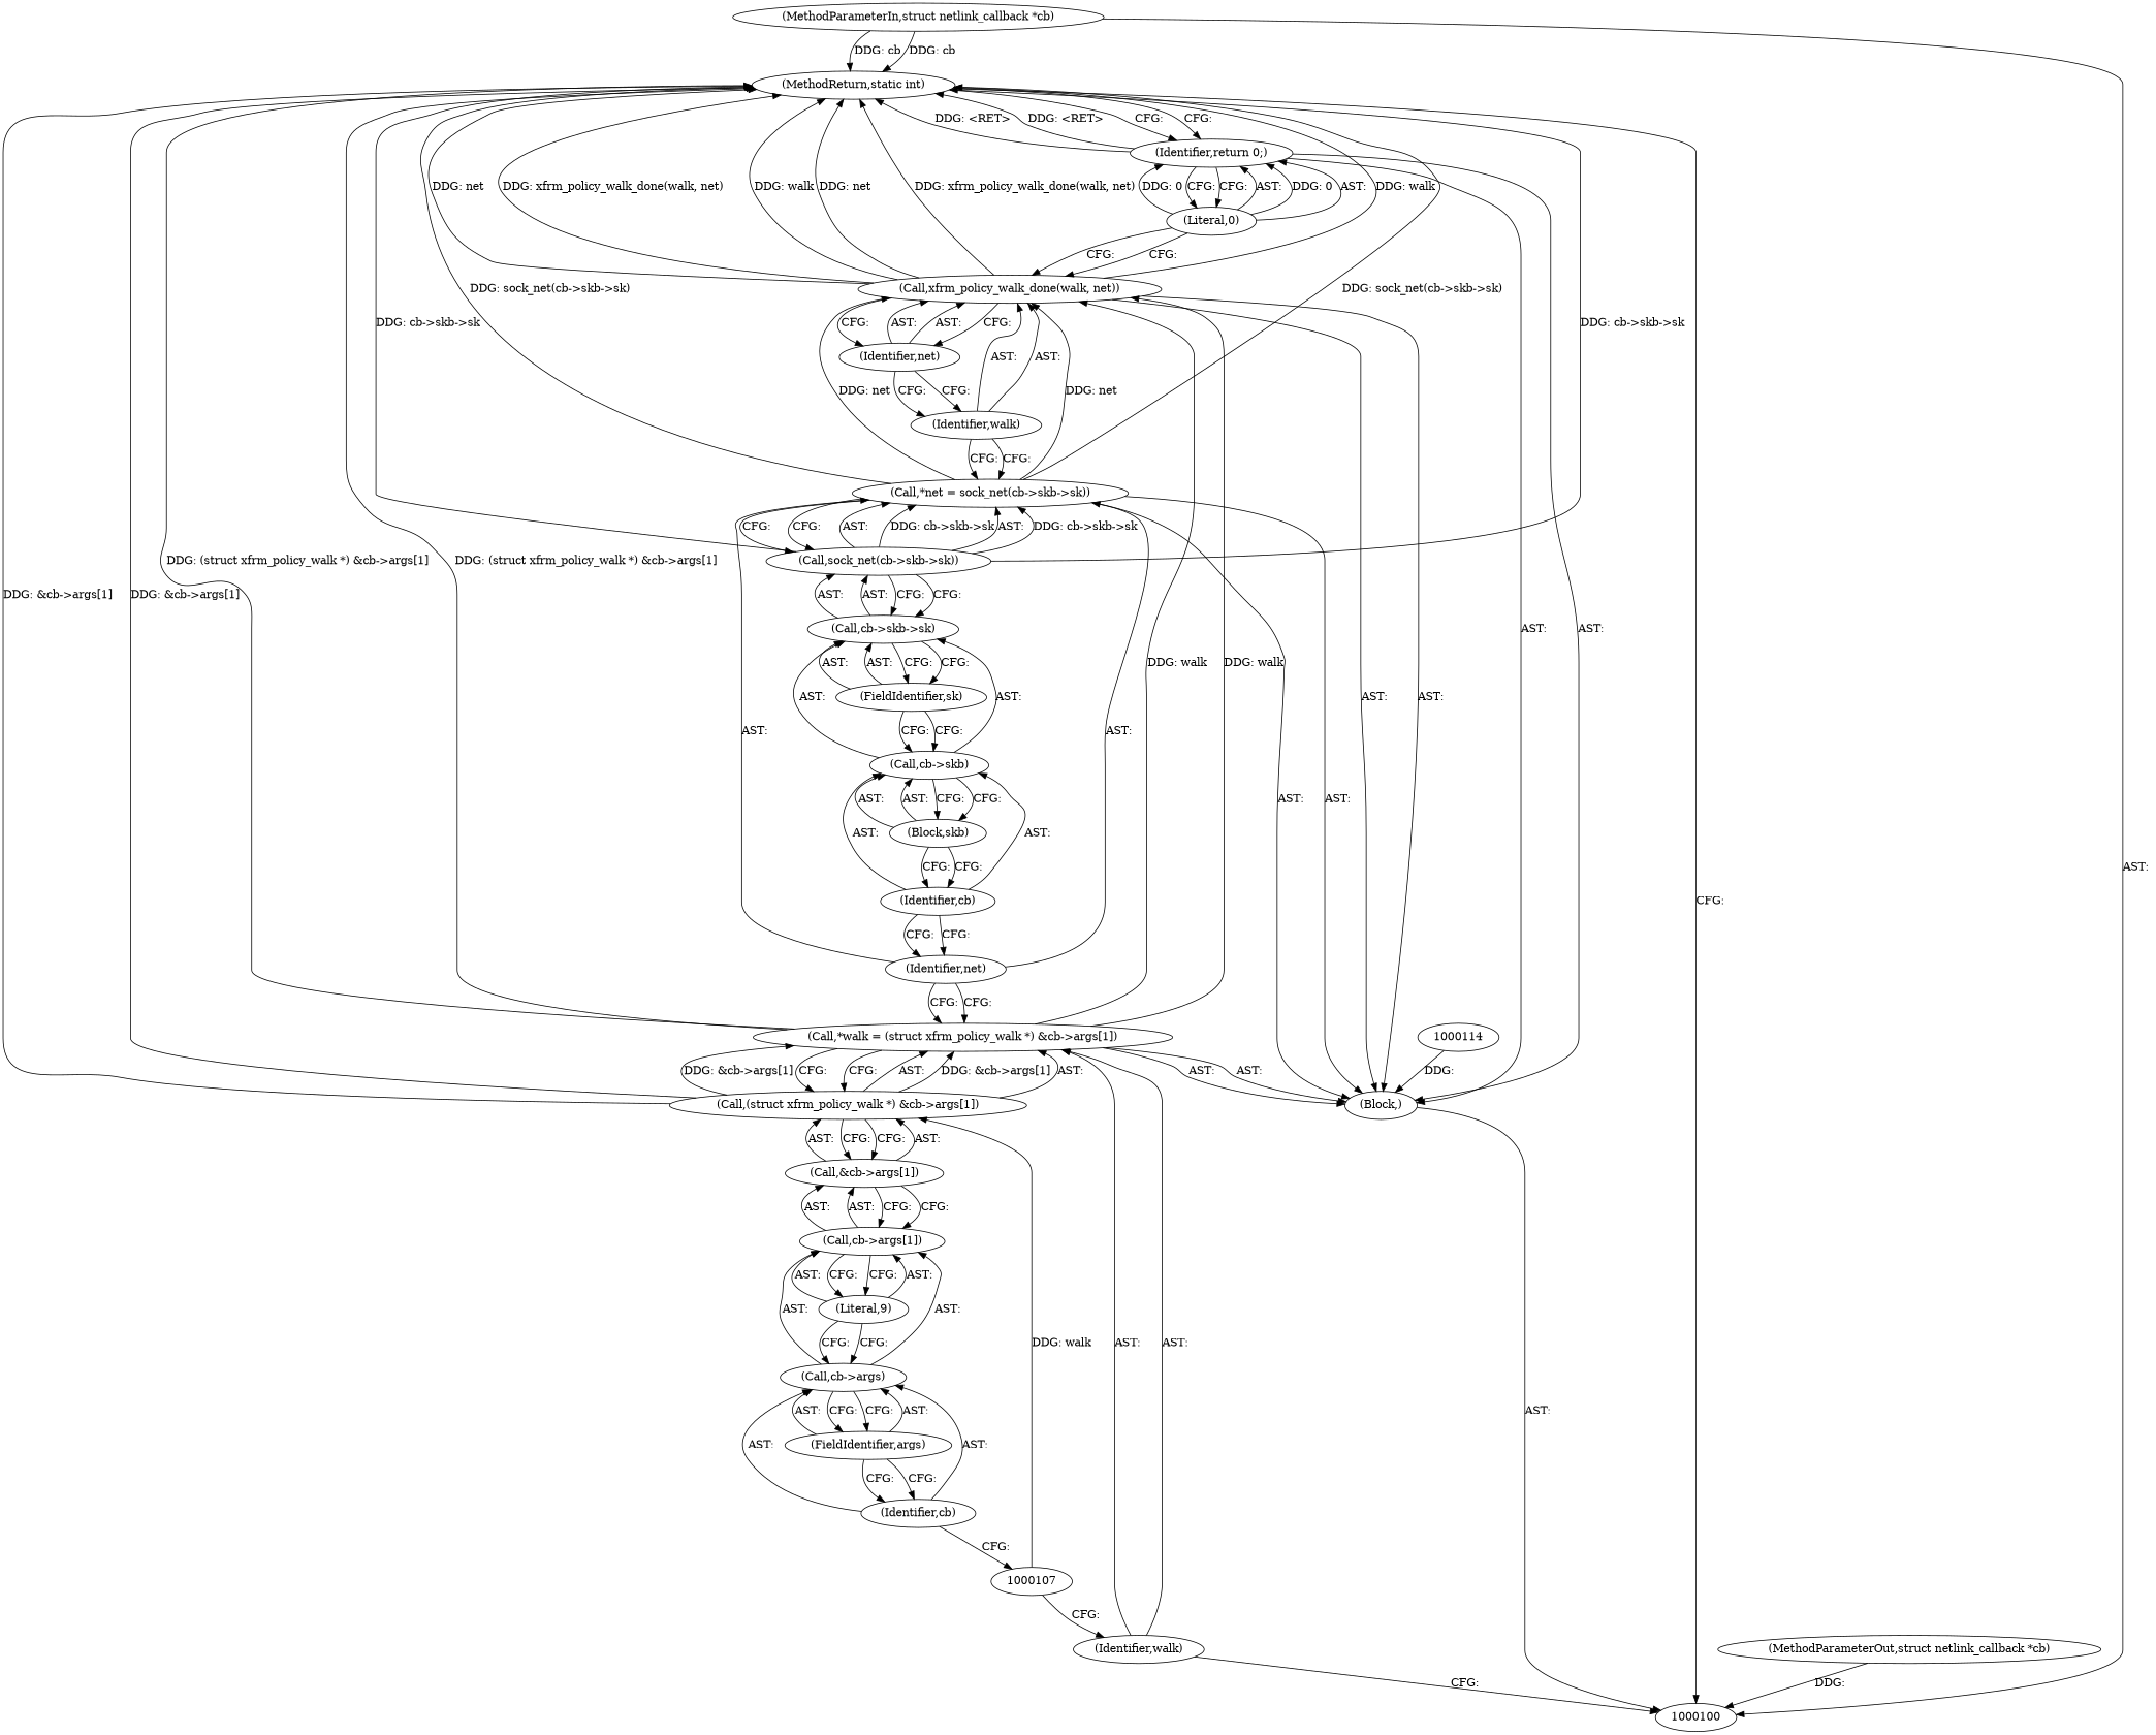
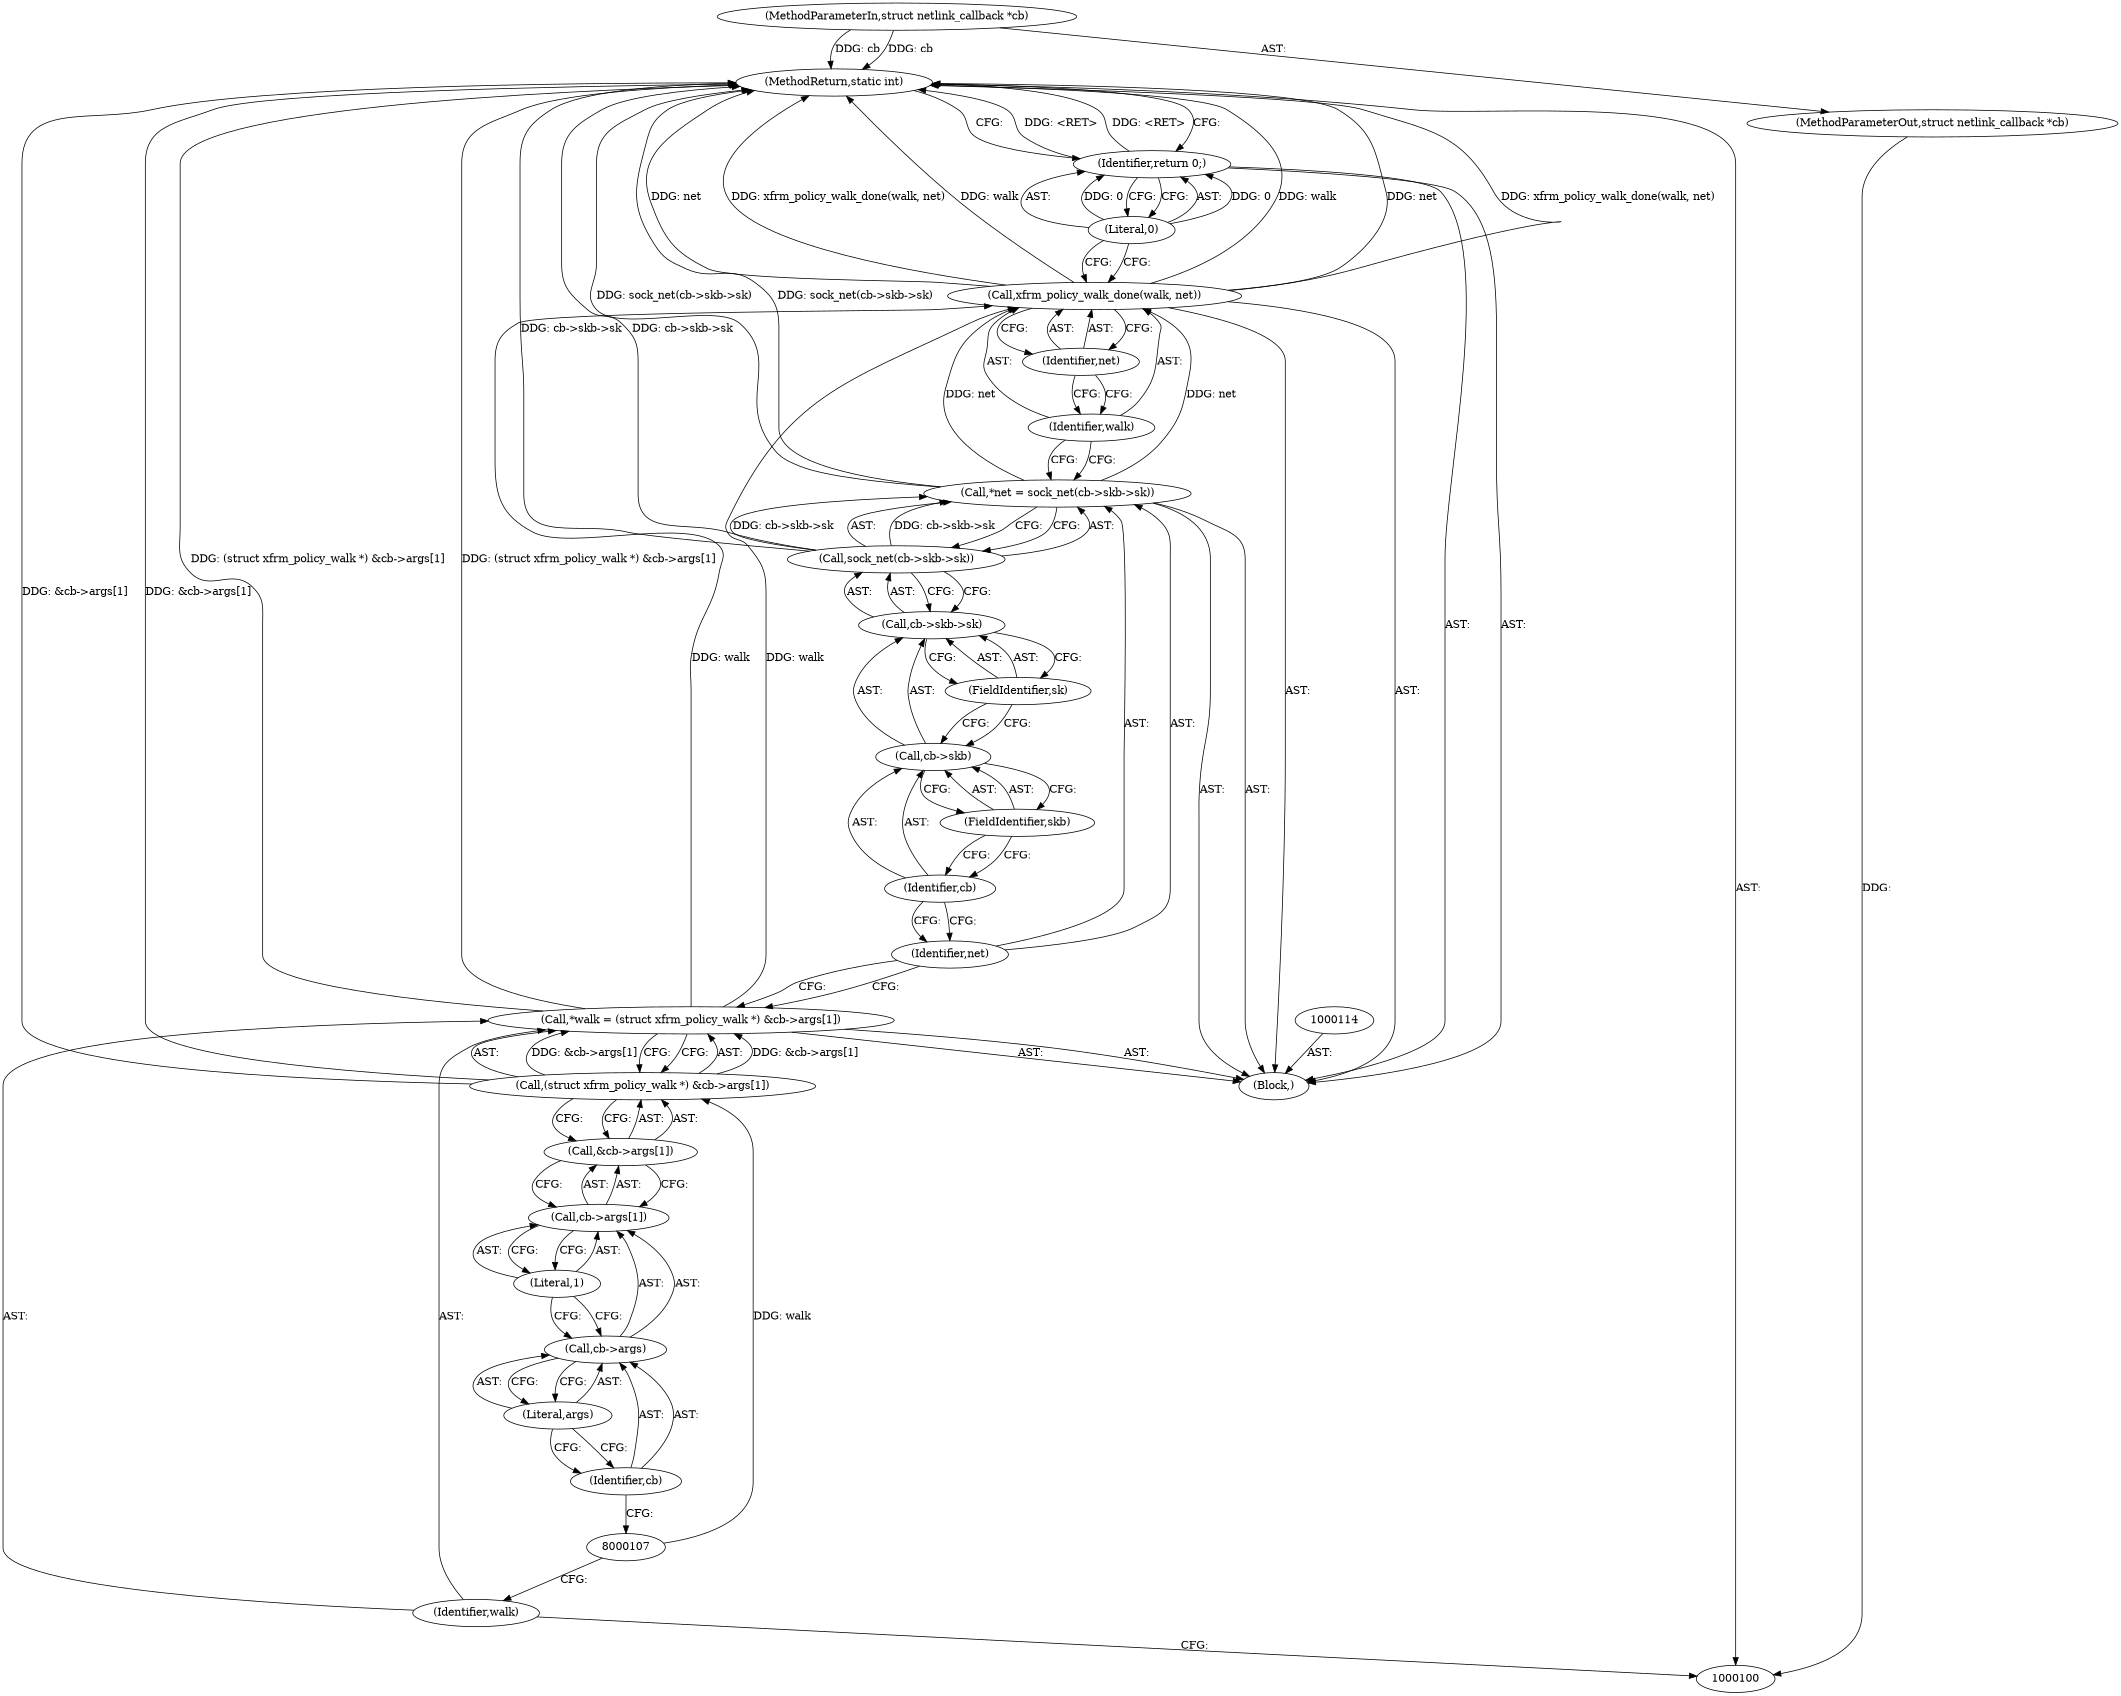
  digraph {
    n1 [label="(MethodReturn,static int)"]
    n2 [label="(Identifier,return 0;)"]
    1000100
    n4 [label="(Block,)"]
    n5 [label="(Literal,0)"]
    n6 [label="(MethodParameterIn,struct netlink_callback *cb)"]
    n7 [label="(MethodParameterOut,struct netlink_callback *cb)"]
    n8 [label="(Call,*walk = (struct xfrm_policy_walk *) &cb->args[1])"]
    n9 [label="(Call,(struct xfrm_policy_walk *) &cb->args[1])"]
    n10 [label="(Call,xfrm_policy_walk_done(walk, net))"]
    n11 [label="(Call,&cb->args[1])"]
    n12 [label="(Identifier,net)"]
    n13 [label="(Identifier,walk)"]
    n14 [label="(Call,cb->args[1])"]
-   n15 [label="(Literal,9)"]
+   n15 [label="(Literal,1)"]
    n16 [label="(Call,cb->args)"]
-   n17 [label="(FieldIdentifier,args)"]
+   n17 [label="(Literal,args)"]
    n18 [label="(Identifier,cb)"]
-   1000107
+   1000107 [label=8000107]
    n20 [label="(Call,*net = sock_net(cb->skb->sk))"]
    n21 [label="(Call,sock_net(cb->skb->sk))"]
    n22 [label="(Call,cb->skb->sk)"]
    n23 [label="(Identifier,net)"]
    n24 [label="(FieldIdentifier,sk)"]
    n25 [label="(Call,cb->skb)"]
-   n26 [label="(Block,skb)"]
+   n26 [label="(FieldIdentifier,skb)"]
    n27 [label="(Identifier,cb)"]
    n28 [label="(Identifier,walk)"]
    1000114
    n1 -> n2 [label="CFG: "]
    n1 -> n2 [label="CFG: "]
-   n1 -> 1000100 [label="CFG: "]
+   n1 -> 1000100 [label="AST: "]
    n2 -> n1 [label="DDG: <RET>"]
    n2 -> n1 [label="DDG: <RET>"]
    n2 -> n4 [label="AST: "]
    n2 -> n4 [label="AST: "]
    n2 -> n5 [label="CFG: "]
    n2 -> n5 [label="CFG: "]
-   n4 -> 1000100 [label="AST: "]
    n5 -> n2 [label="AST: "]
    n5 -> n2 [label="DDG: 0"]
    n5 -> n2 [label="AST: "]
    n5 -> n2 [label="DDG: 0"]
    n5 -> n10 [label="CFG: "]
    n5 -> n10 [label="CFG: "]
    n6 -> n1 [label="DDG: cb"]
    n6 -> n1 [label="DDG: cb"]
-   n6 -> 1000100 [label="AST: "]
+   n6 -> n7 [label="AST: "]
    n7 -> 1000100 [label="DDG: "]
    n8 -> n1 [label="DDG: (struct xfrm_policy_walk *) &cb->args[1]"]
    n8 -> n1 [label="DDG: (struct xfrm_policy_walk *) &cb->args[1]"]
    n8 -> n4 [label="AST: "]
    n8 -> n4 [label="AST: "]
    n8 -> n9 [label="CFG: "]
    n8 -> n9 [label="CFG: "]
    n8 -> n10 [label="DDG: walk"]
    n8 -> n10 [label="DDG: walk"]
    n9 -> n1 [label="DDG: &cb->args[1]"]
    n9 -> n1 [label="DDG: &cb->args[1]"]
    n9 -> n8 [label="AST: "]
    n9 -> n8 [label="DDG: &cb->args[1]"]
    n9 -> n8 [label="AST: "]
    n9 -> n8 [label="DDG: &cb->args[1]"]
    n9 -> n11 [label="CFG: "]
    n9 -> n11 [label="CFG: "]
    n10 -> n1 [label="DDG: net"]
    n10 -> n1 [label="DDG: xfrm_policy_walk_done(walk, net)"]
    n10 -> n1 [label="DDG: walk"]
    n10 -> n1 [label="DDG: net"]
    n10 -> n1 [label="DDG: xfrm_policy_walk_done(walk, net)"]
    n10 -> n1 [label="DDG: walk"]
    n10 -> n4 [label="AST: "]
    n10 -> n4 [label="AST: "]
    n10 -> n12 [label="CFG: "]
    n10 -> n12 [label="CFG: "]
    n11 -> n9 [label="AST: "]
    n11 -> n9 [label="AST: "]
    n11 -> n14 [label="CFG: "]
    n11 -> n14 [label="CFG: "]
    n12 -> n10 [label="AST: "]
    n12 -> n10 [label="AST: "]
    n12 -> n28 [label="CFG: "]
    n12 -> n28 [label="CFG: "]
    n13 -> 1000100 [label="CFG: "]
    n13 -> n8 [label="AST: "]
    n13 -> n8 [label="AST: "]
    n14 -> n11 [label="AST: "]
    n14 -> n11 [label="AST: "]
    n14 -> n15 [label="CFG: "]
    n14 -> n15 [label="CFG: "]
    n15 -> n14 [label="AST: "]
    n15 -> n14 [label="AST: "]
    n15 -> n16 [label="CFG: "]
    n15 -> n16 [label="CFG: "]
    n16 -> n14 [label="AST: "]
    n16 -> n14 [label="AST: "]
    n16 -> n17 [label="CFG: "]
    n16 -> n17 [label="CFG: "]
    n17 -> n16 [label="AST: "]
    n17 -> n16 [label="AST: "]
    n17 -> n18 [label="CFG: "]
    n17 -> n18 [label="CFG: "]
    n18 -> n16 [label="AST: "]
    n18 -> n16 [label="AST: "]
    n18 -> 1000107 [label="CFG: "]
    1000107 -> n9 [label="DDG: walk"]
    1000107 -> n13 [label="CFG: "]
    n20 -> n1 [label="DDG: sock_net(cb->skb->sk)"]
    n20 -> n1 [label="DDG: sock_net(cb->skb->sk)"]
    n20 -> n4 [label="AST: "]
    n20 -> n4 [label="AST: "]
    n20 -> n10 [label="DDG: net"]
    n20 -> n10 [label="DDG: net"]
    n20 -> n21 [label="CFG: "]
    n20 -> n21 [label="CFG: "]
    n21 -> n1 [label="DDG: cb->skb->sk"]
    n21 -> n1 [label="DDG: cb->skb->sk"]
    n21 -> n20 [label="AST: "]
    n21 -> n20 [label="DDG: cb->skb->sk"]
    n21 -> n20 [label="AST: "]
    n21 -> n20 [label="DDG: cb->skb->sk"]
    n21 -> n22 [label="CFG: "]
    n21 -> n22 [label="CFG: "]
    n22 -> n21 [label="AST: "]
    n22 -> n21 [label="AST: "]
    n22 -> n24 [label="CFG: "]
    n22 -> n24 [label="CFG: "]
    n23 -> n8 [label="CFG: "]
    n23 -> n8 [label="CFG: "]
    n23 -> n20 [label="AST: "]
    n23 -> n20 [label="AST: "]
    n24 -> n22 [label="AST: "]
    n24 -> n22 [label="AST: "]
    n24 -> n25 [label="CFG: "]
    n24 -> n25 [label="CFG: "]
    n25 -> n22 [label="AST: "]
    n25 -> n22 [label="AST: "]
    n25 -> n26 [label="CFG: "]
    n25 -> n26 [label="CFG: "]
    n26 -> n25 [label="AST: "]
    n26 -> n25 [label="AST: "]
    n26 -> n27 [label="CFG: "]
    n26 -> n27 [label="CFG: "]
    n27 -> n23 [label="CFG: "]
    n27 -> n23 [label="CFG: "]
    n27 -> n25 [label="AST: "]
    n27 -> n25 [label="AST: "]
    n28 -> n10 [label="AST: "]
    n28 -> n10 [label="AST: "]
    n28 -> n20 [label="CFG: "]
    n28 -> n20 [label="CFG: "]
-   1000114 -> n4 [label="DDG: "]
+   1000114 -> n4 [label="AST: "]
  }
